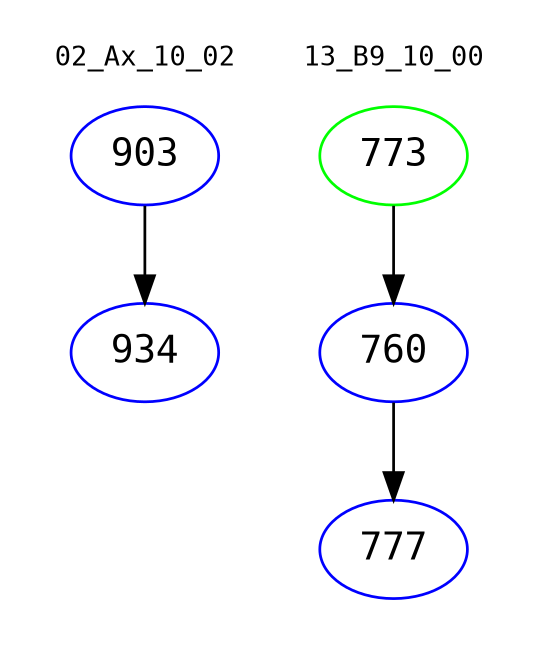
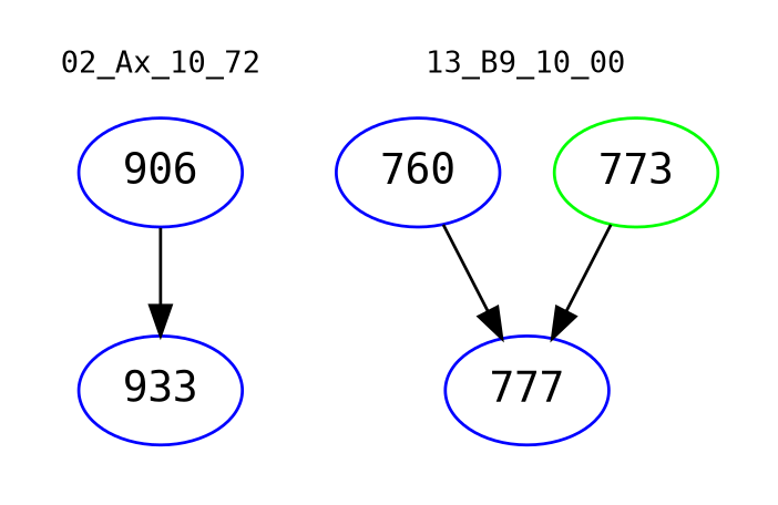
  digraph {
    fontname="DejaVu Sans Mono"
    node [color=blue fontname="DejaVu Sans Mono"]
    edge [color=black fontname="DejaVu Sans Mono"]
-   n1 [label=903]
-   n2 [label=934]
+   n1 [label=906]
+   n2 [label=933]
    n3 [color=green label=773]
    n4 [label=760]
    n5 [label=777]
    subgraph cluster_1 {
      color=white
      fontsize=10
-     label="02_Ax_10_02"
+     label="02_Ax_10_72"
      n1
      n2
    }
    subgraph cluster_2 {
      color=white
      fontsize=10
      label="13_B9_10_00"
      n3
      n4
      n5
    }
    n1 -> n2
-   n3 -> n4
+   n3 -> n5
    n4 -> n5
  }
